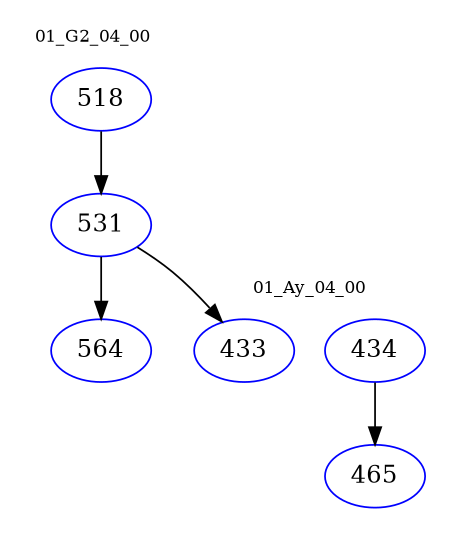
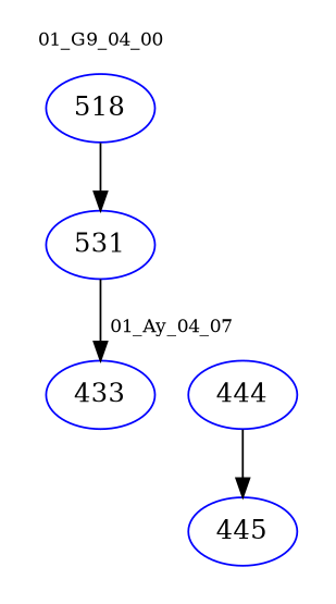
  digraph {
    node [color=blue]
    edge [color=black]
-   n1 [label=434]
-   n2 [label=465]
+   n1 [label=444]
+   n2 [label=445]
    n3 [label=433]
    n4 [label=518]
    n5 [label=531]
-   n6 [label=564]
    subgraph cluster_1 {
      color=white
      fontsize=10
-     label="01_Ay_04_00"
+     label="01_Ay_04_07"
      n1
      n2
      n3
    }
    subgraph cluster_2 {
      color=white
      fontsize=10
-     label="01_G2_04_00"
+     label="01_G9_04_00"
      n4
      n5
-     n6
    }
    n1 -> n2
    n4 -> n5
    n5 -> n3
-   n5 -> n6
  }
